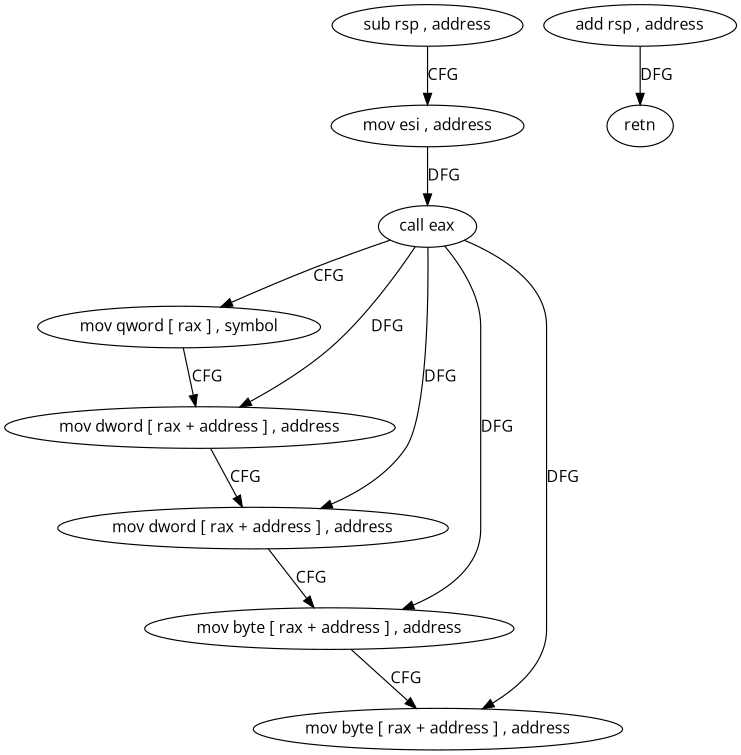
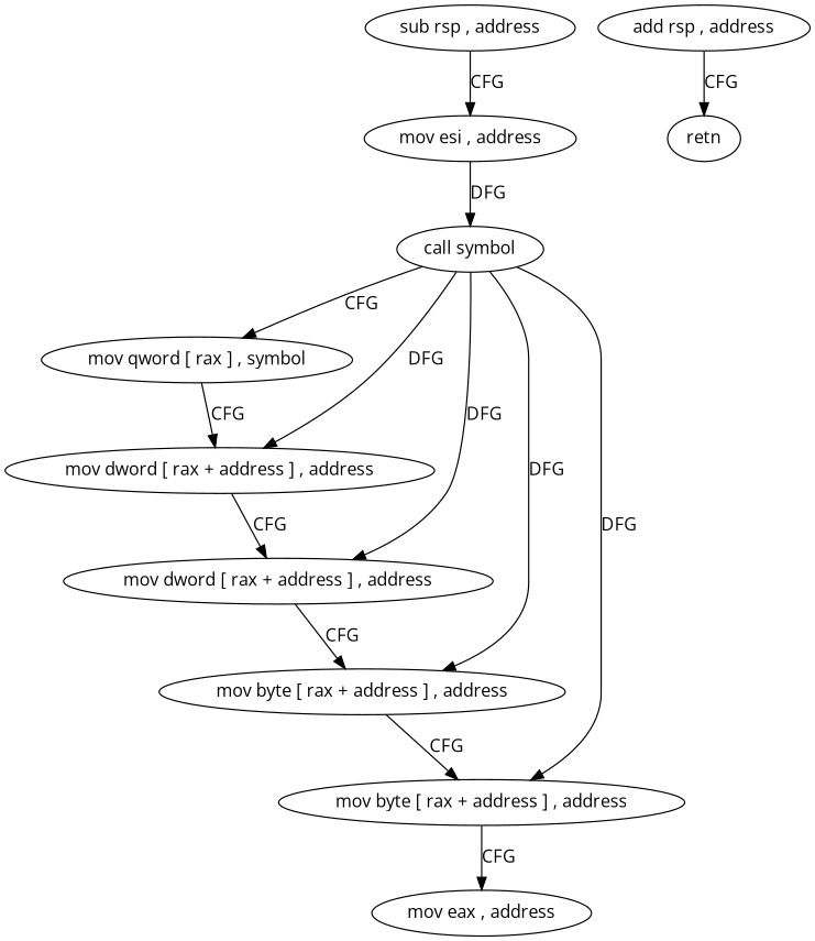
  digraph {
    fontname="Open Sans"
    node [fontname="Open Sans"]
    edge [fontname="Open Sans"]
    n1 [label="sub rsp , address"]
    n2 [label="mov esi , address"]
-   n3 [label="call eax"]
+   n3 [label="call symbol"]
    n4 [label="mov qword [ rax ] , symbol"]
    n5 [label="mov dword [ rax + address ] , address"]
    n6 [label="mov dword [ rax + address ] , address"]
    n7 [label="mov byte [ rax + address ] , address"]
    n8 [label="mov byte [ rax + address ] , address"]
+   n9 [label="mov eax , address"]
    n10 [label="add rsp , address"]
    n11 [label=retn]
    n1 -> n2 [label=CFG]
    n2 -> n3 [label=DFG]
    n3 -> n4 [label=CFG]
    n3 -> n5 [label=DFG]
    n3 -> n6 [label=DFG]
    n3 -> n7 [label=DFG]
    n3 -> n8 [label=DFG]
    n4 -> n5 [label=CFG]
    n5 -> n6 [label=CFG]
    n6 -> n7 [label=CFG]
    n7 -> n8 [label=CFG]
-   n10 -> n11 [label=DFG]
+   n8 -> n9 [label=CFG]
+   n10 -> n11 [label=CFG]
  }
